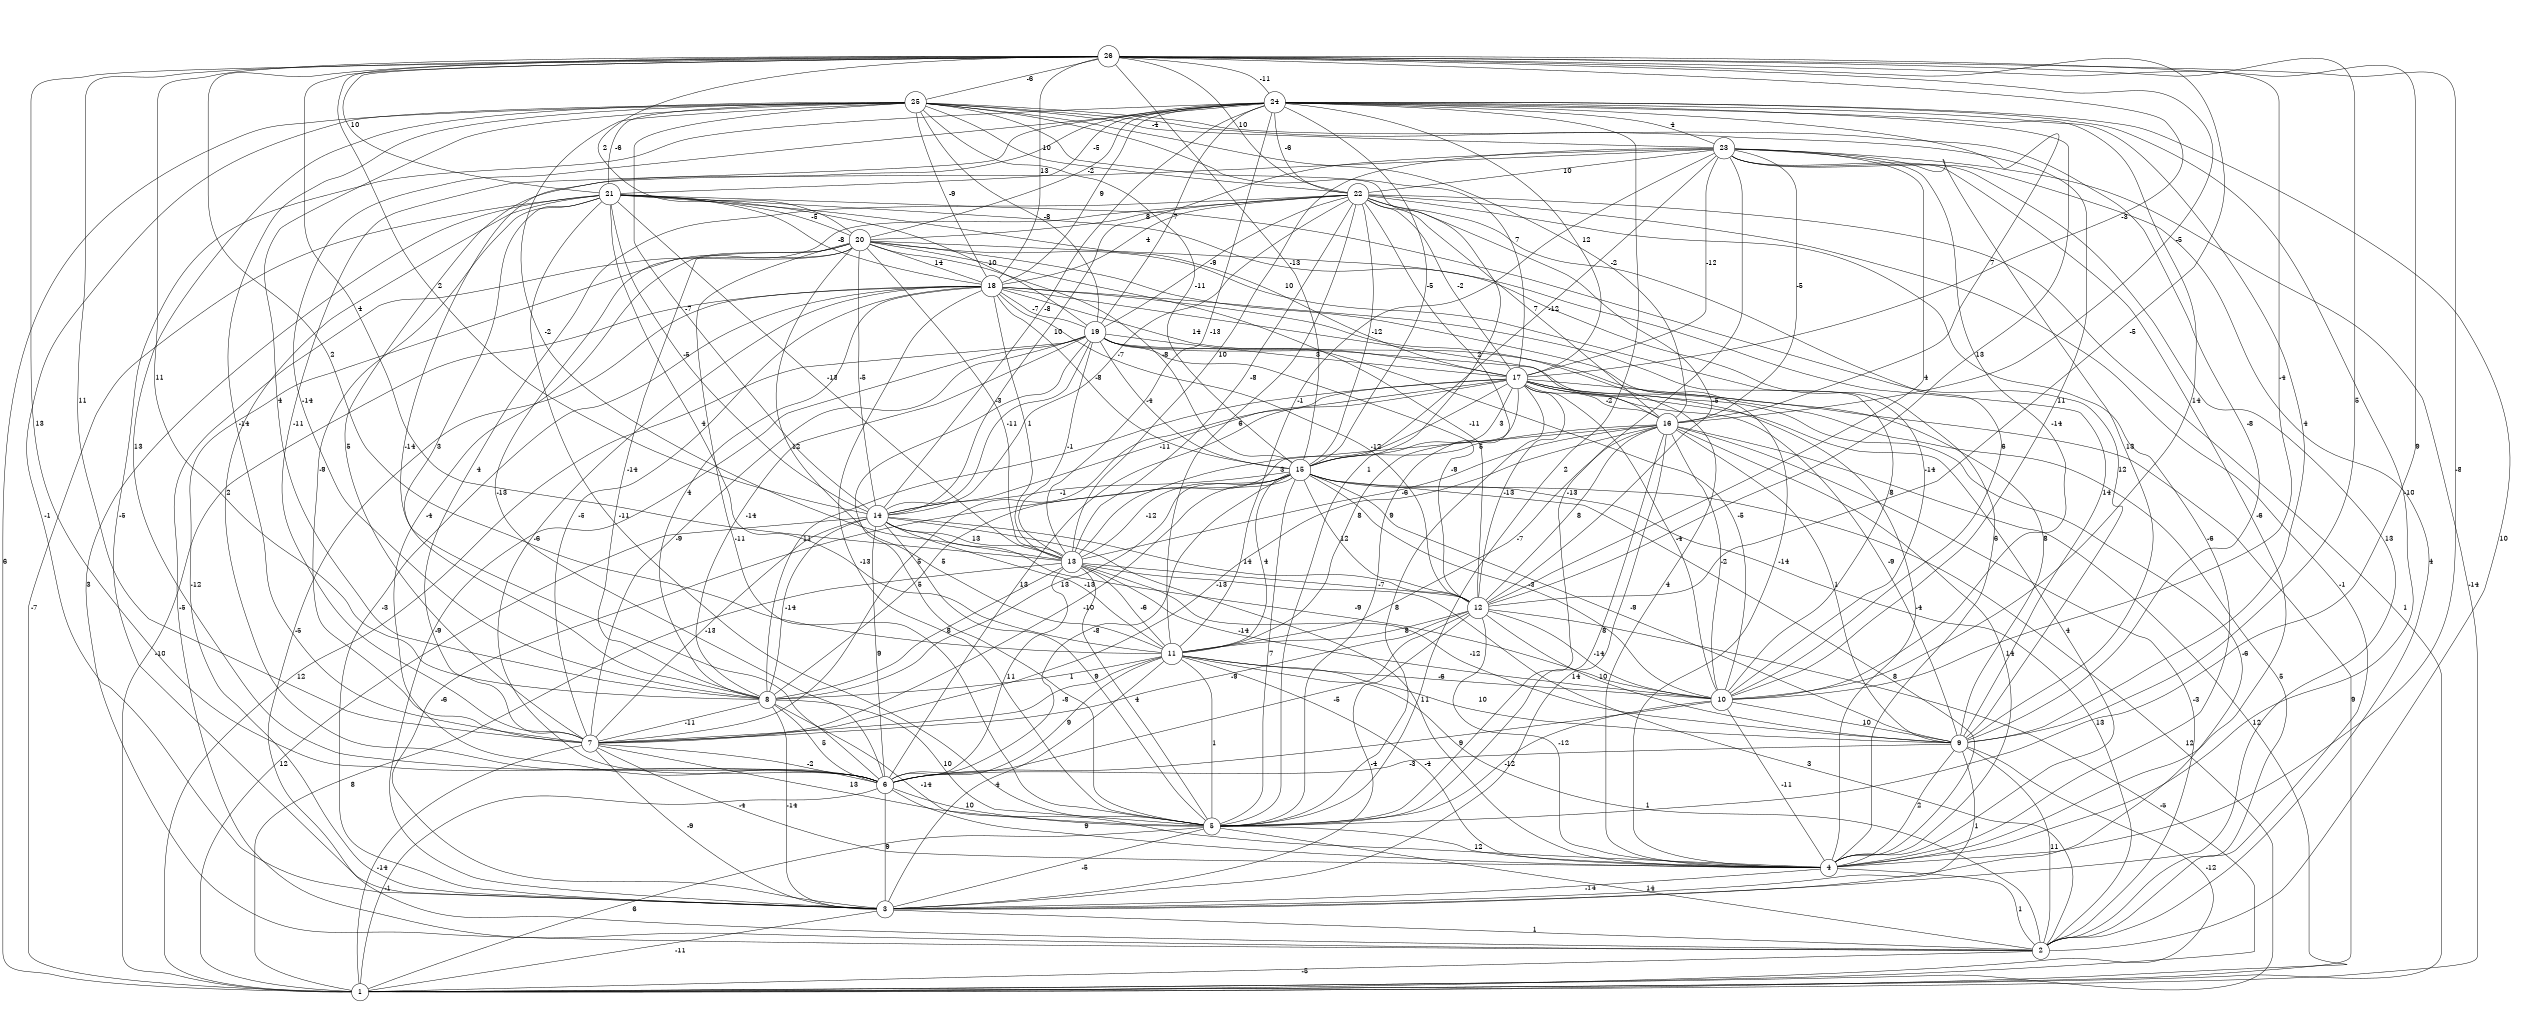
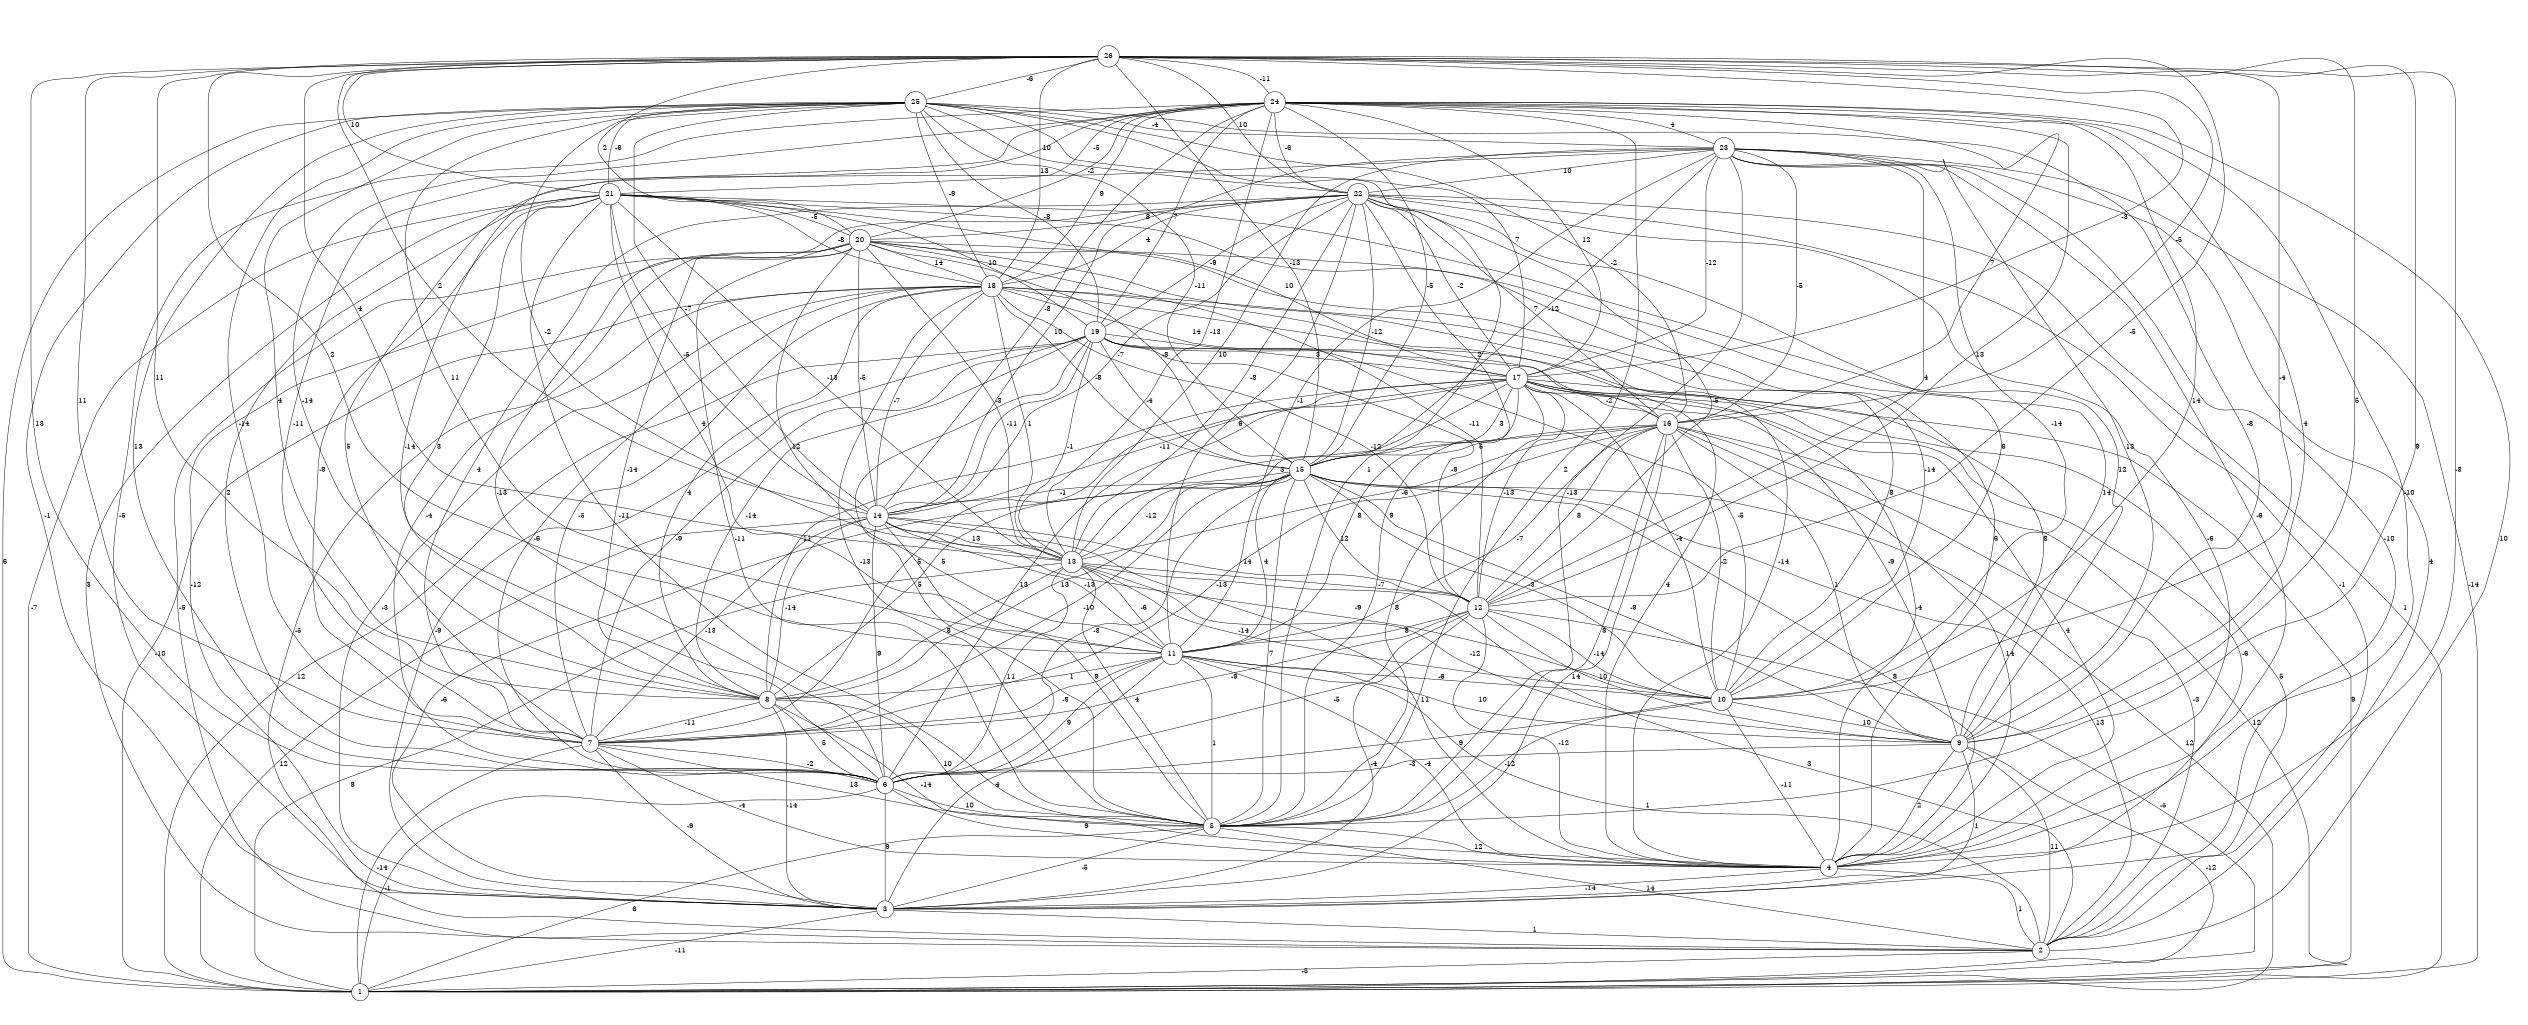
  graph {
    fontname="Helvetica,Arial,sans-serif"
    node [shape=circle]
    26
    4
    5
    6
    7
    8
    9
    10
    11
    12
    13
    14
    15
    16
    17
    18
    20
    21
    22
    25
    24
    3
    2
    1
    19
    23
    26 -- 4 [label=-8]
    26 -- 5 [label=9]
    26 -- 6 [label=13]
    26 -- 7 [label=11]
    26 -- 8 [label=11]
    26 -- 9 [label=5]
    26 -- 10 [label=-4]
    26 -- 11 [label=2]
    26 -- 12 [label=-5]
    26 -- 13 [label=4]
    26 -- 14 [label=2]
    26 -- 15 [label=-13]
    26 -- 16 [label=-5]
    26 -- 17 [label=-3]
    26 -- 18 [label=13]
    26 -- 20 [label=2]
    26 -- 21 [label=10]
    26 -- 22 [label=10]
    26 -- 25 [label=-6]
    26 -- 24 [label=-11]
    4 -- 3 [label=-14]
    4 -- 2 [label=1]
    5 -- 4 [label=12]
    5 -- 3 [label=-5]
    5 -- 2 [label=14]
    5 -- 1 [label=6]
    6 -- 4 [label=9]
    6 -- 5 [label=10]
    6 -- 3 [label=9]
    6 -- 1 [label=-1]
    7 -- 4 [label=-4]
    7 -- 5 [label=13]
    7 -- 6 [label=-2]
    7 -- 3 [label=-9]
    7 -- 1 [label=-14]
    8 -- 4 [label=-14]
    8 -- 5 [label=10]
    8 -- 6 [label=5]
    8 -- 7 [label=-11]
    8 -- 3 [label=-14]
    9 -- 4 [label=2]
    9 -- 6 [label=-3]
    9 -- 3 [label=1]
    9 -- 2 [label=11]
    9 -- 1 [label=-12]
    10 -- 4 [label=-11]
    10 -- 5 [label=-12]
    10 -- 6 [label=9]
    10 -- 9 [label=10]
    11 -- 4 [label=-4]
    11 -- 5 [label=1]
    11 -- 6 [label=9]
    11 -- 7 [label=-9]
    11 -- 8 [label=1]
    11 -- 9 [label=10]
    11 -- 10 [label=-6]
    11 -- 3 [label=4]
    11 -- 2 [label=1]
    12 -- 4 [label=-12]
    12 -- 6 [label=-5]
    12 -- 7 [label=-9]
    12 -- 9 [label=10]
    12 -- 10 [label=-14]
    12 -- 11 [label=8]
    12 -- 3 [label=-4]
    12 -- 1 [label=-5]
    13 -- 5 [label=4]
    13 -- 6 [label=11]
    13 -- 8 [label=8]
    13 -- 9 [label=-12]
    13 -- 10 [label=-14]
    13 -- 11 [label=-6]
    13 -- 12 [label=-7]
    13 -- 2 [label=3]
    13 -- 1 [label=8]
    14 -- 4 [label=11]
    14 -- 5 [label=9]
    14 -- 6 [label=9]
    14 -- 7 [label=-13]
    14 -- 8 [label=-14]
    14 -- 10 [label=-9]
    14 -- 11 [label=-13]
    14 -- 12 [label=14]
    14 -- 13 [label=13]
    14 -- 1 [label=12]
    15 -- 4 [label=8]
    15 -- 5 [label=7]
    15 -- 6 [label=-8]
    15 -- 7 [label=-10]
    15 -- 8 [label=13]
    15 -- 9 [label=-9]
    15 -- 10 [label=-3]
    15 -- 11 [label=4]
    15 -- 12 [label=12]
    15 -- 13 [label=-12]
    15 -- 14 [label=-1]
    15 -- 3 [label=-6]
    15 -- 2 [label=13]
    15 -- 1 [label=12]
    16 -- 4 [label=14]
    16 -- 5 [label=8]
    16 -- 7 [label=-13]
    16 -- 8 [label=5]
    16 -- 9 [label=1]
    16 -- 10 [label=-2]
    16 -- 11 [label=-7]
    16 -- 12 [label=8]
    16 -- 13 [label=-6]
    16 -- 15 [label=5]
    16 -- 3 [label=14]
    16 -- 2 [label=-3]
    16 -- 1 [label=12]
    17 -- 4 [label=4]
    17 -- 5 [label=8]
    17 -- 6 [label=13]
    17 -- 7 [label=5]
    17 -- 8 [label=11]
    17 -- 9 [label=-9]
    17 -- 10 [label=-4]
    17 -- 11 [label=8]
    17 -- 12 [label=-13]
    17 -- 13 [label=3]
    17 -- 14 [label=-11]
    17 -- 15 [label=3]
    17 -- 16 [label=-2]
    17 -- 3 [label=-6]
    17 -- 2 [label=5]
    17 -- 1 [label=9]
    18 -- 4 [label=4]
    18 -- 5 [label=-13]
    18 -- 6 [label=-6]
    18 -- 7 [label=-5]
    18 -- 8 [label=4]
    18 -- 10 [label=8]
    18 -- 12 [label=-12]
    18 -- 13 [label=1]
-   18 -- 19 [label=-7]
+   18 -- 14 [label=-7]
    18 -- 15 [label=-8]
    18 -- 16 [label=2]
    18 -- 17 [label=14]
    18 -- 3 [label=-3]
    18 -- 2 [label=-5]
    18 -- 1 [label=-10]
    20 -- 4 [label=-14]
    20 -- 5 [label=-11]
    20 -- 6 [label=-4]
    20 -- 8 [label=-14]
    20 -- 9 [label=14]
    20 -- 10 [label=-14]
    20 -- 11 [label=12]
    20 -- 12 [label=-11]
    20 -- 13 [label=-3]
    20 -- 14 [label=-5]
    20 -- 15 [label=-8]
    20 -- 18 [label=14]
    20 -- 3 [label=-12]
    20 -- 2 [label=-5]
    21 -- 4 [label=6]
    21 -- 5 [label=-11]
    21 -- 6 [label=2]
    21 -- 7 [label=-9]
    21 -- 8 [label=3]
    21 -- 9 [label=12]
    21 -- 11 [label=4]
    21 -- 13 [label=-13]
    21 -- 14 [label=-5]
    21 -- 17 [label=10]
    21 -- 18 [label=-8]
    21 -- 20 [label=-5]
    21 -- 2 [label=3]
    21 -- 1 [label=-7]
    21 -- 19 [label=10]
    22 -- 4 [label=-6]
    22 -- 5 [label=9]
    22 -- 6 [label=-13]
    22 -- 7 [label=4]
    22 -- 10 [label=6]
    22 -- 11 [label=6]
    22 -- 12 [label=-5]
    22 -- 13 [label=-8]
    22 -- 14 [label=-7]
    22 -- 15 [label=-12]
    22 -- 16 [label=7]
    22 -- 17 [label=-2]
    22 -- 18 [label=4]
    22 -- 20 [label=8]
    22 -- 2 [label=-1]
    22 -- 1 [label=1]
    22 -- 19 [label=-9]
    25 -- 5 [label=1]
    25 -- 6 [label=13]
    25 -- 7 [label=-14]
    25 -- 8 [label=4]
    25 -- 9 [label=-8]
-   25 -- 10 [label=11]
+   25 -- 11 [label=11]
    25 -- 13 [label=-2]
    25 -- 14 [label=-7]
    25 -- 15 [label=-11]
    25 -- 16 [label=-2]
    25 -- 17 [label=7]
    25 -- 18 [label=-9]
    25 -- 21 [label=-6]
    25 -- 22 [label=10]
    25 -- 3 [label=-1]
    25 -- 1 [label=6]
    25 -- 19 [label=-8]
    25 -- 23 [label=-4]
    24 -- 4 [label=-10]
    24 -- 5 [label=2]
    24 -- 6 [label=-14]
    24 -- 7 [label=-11]
    24 -- 8 [label=-14]
    24 -- 9 [label=4]
    24 -- 10 [label=14]
    24 -- 12 [label=13]
    24 -- 13 [label=-13]
    24 -- 14 [label=-8]
    24 -- 15 [label=-5]
    24 -- 16 [label=7]
    24 -- 17 [label=12]
    24 -- 18 [label=9]
    24 -- 20 [label=-2]
    24 -- 21 [label=-5]
    24 -- 22 [label=-6]
    24 -- 3 [label=-5]
    24 -- 2 [label=10]
    24 -- 19 [label=7]
    24 -- 23 [label=4]
    3 -- 2 [label=1]
    3 -- 1 [label=-11]
    2 -- 1 [label=-5]
    19 -- 4 [label=-4]
    19 -- 5 [label=5]
    19 -- 7 [label=-9]
    19 -- 8 [label=-14]
    19 -- 9 [label=8]
    19 -- 10 [label=-5]
    19 -- 12 [label=-9]
    19 -- 13 [label=-1]
    19 -- 14 [label=-11]
    19 -- 15 [label=-4]
    19 -- 17 [label=3]
    19 -- 3 [label=-9]
    19 -- 1 [label=12]
    23 -- 4 [label=-6]
    23 -- 5 [label=-13]
    23 -- 7 [label=5]
    23 -- 9 [label=13]
    23 -- 10 [label=-14]
    23 -- 11 [label=-1]
    23 -- 12 [label=4]
    23 -- 13 [label=10]
    23 -- 14 [label=10]
    23 -- 15 [label=-12]
    23 -- 16 [label=-5]
    23 -- 17 [label=-12]
    23 -- 22 [label=10]
-   23 -- 3 [label=13]
+   23 -- 3 [label=-10]
    23 -- 2 [label=4]
    23 -- 1 [label=-14]
  }
